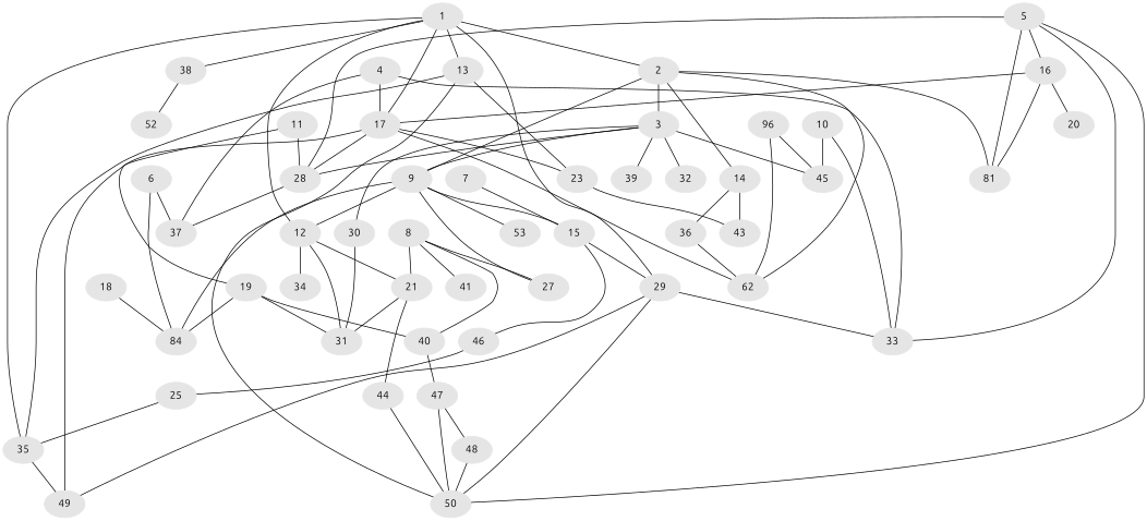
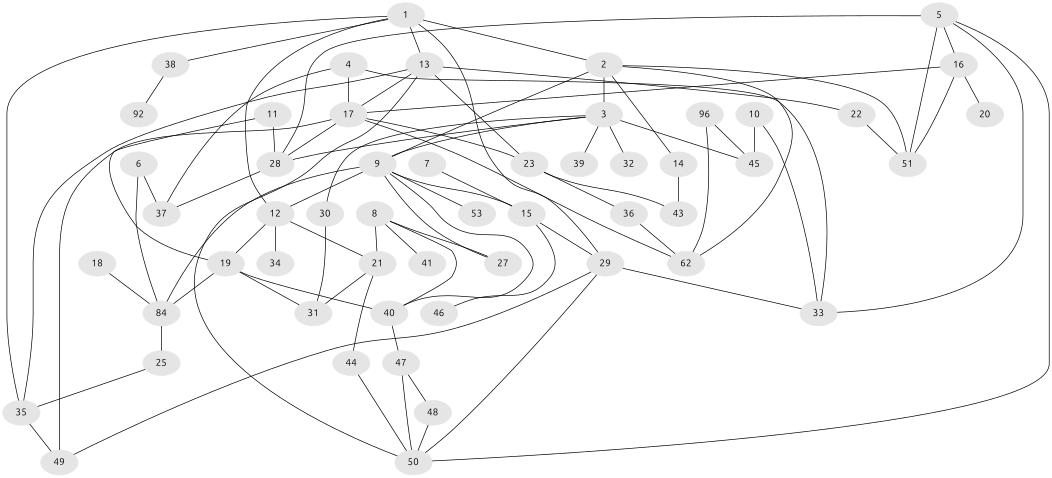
  graph {
    fontname=Ubuntu
    node [color=gray90 fontname=Ubuntu style=filled]
    edge [fontname=Ubuntu weight=1.0]
    1
    2
    12
    13
    17
    29
    35
    38
    3
    9
    14
    n12 [label=62]
-   51 [label=81]
+   51
    21
    19
    34
    23
    50
+   22
    28
    49
    33
-   52
+   52 [label=92]
    30
    32
    39
    45
    n28 [label=84]
    15
    27
    40
    53
    43
    37
    31
    4
    36
    5
    16
    20
    6
    25
    7
    46
    8
    41
    44
    47
    10
    11
    18
    n52 [label=96]
    48
    1 -- 2
    1 -- 12
    1 -- 13 [weight=2.0]
-   1 -- 17
+   13 -- 17
    1 -- 29
    1 -- 35
    1 -- 38
    2 -- 3 [weight=2.0]
    2 -- 9
    2 -- 14
    2 -- n12
    2 -- 51
    12 -- 21 [weight=2.0]
-   12 -- 31
+   12 -- 19
    12 -- 34
    13 -- 35
    13 -- 23 [weight=2.0]
    13 -- 50
+   13 -- 22
    17 -- n12
    17 -- 23
    17 -- 28
    17 -- 49
    29 -- 50
    29 -- 49
    29 -- 33
    35 -- 49
    38 -- 52
    3 -- 9
    3 -- 28
    3 -- 30
    3 -- 32
    3 -- 39
    3 -- 45 [weight=2.0]
    9 -- 12
    9 -- n28 [weight=2.0]
    9 -- 15
    9 -- 27
+   9 -- 40
    9 -- 53
    14 -- 43
    21 -- 31
    21 -- 44
    19 -- n28
    19 -- 40 [weight=2.0]
    19 -- 31
    23 -- 43
-   14 -- 36
+   23 -- 36
+   22 -- 51
    28 -- 37
    30 -- 31
-   46 -- 25
+   n28 -- 25
    15 -- 29
    15 -- 46
    40 -- 47
    4 -- 17
    4 -- 33
    4 -- 37
    36 -- n12
    5 -- 51
    5 -- 50
    5 -- 28 [weight=2.0]
    5 -- 33
    5 -- 16
    16 -- 17
    16 -- 51
    16 -- 20
    6 -- n28
    6 -- 37
    25 -- 35
    7 -- 15
    8 -- 21
    8 -- 27
    8 -- 40
    8 -- 41
    44 -- 50
    47 -- 50
    47 -- 48
    10 -- 33
    10 -- 45
    11 -- 19
    11 -- 28
    18 -- n28
    n52 -- n12
    n52 -- 45
    48 -- 50
  }
